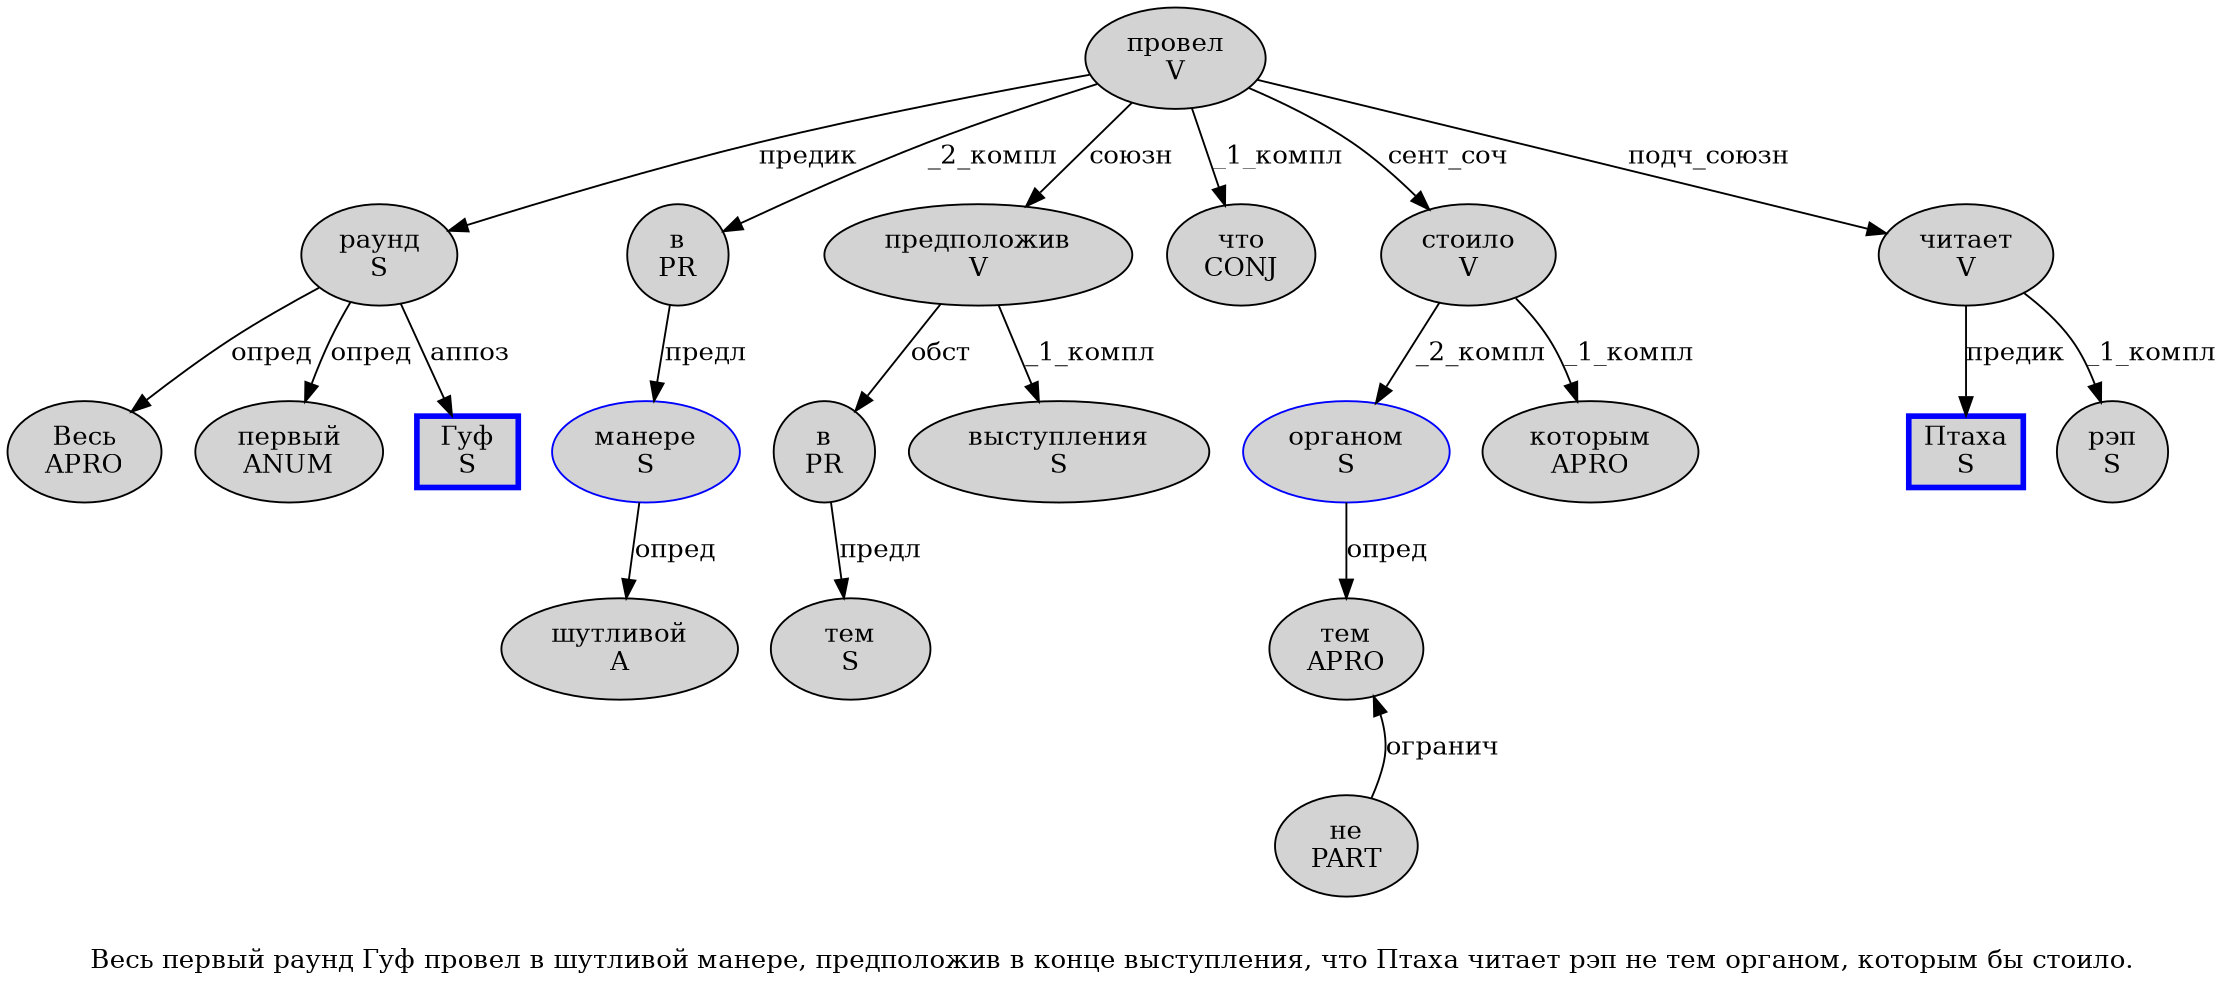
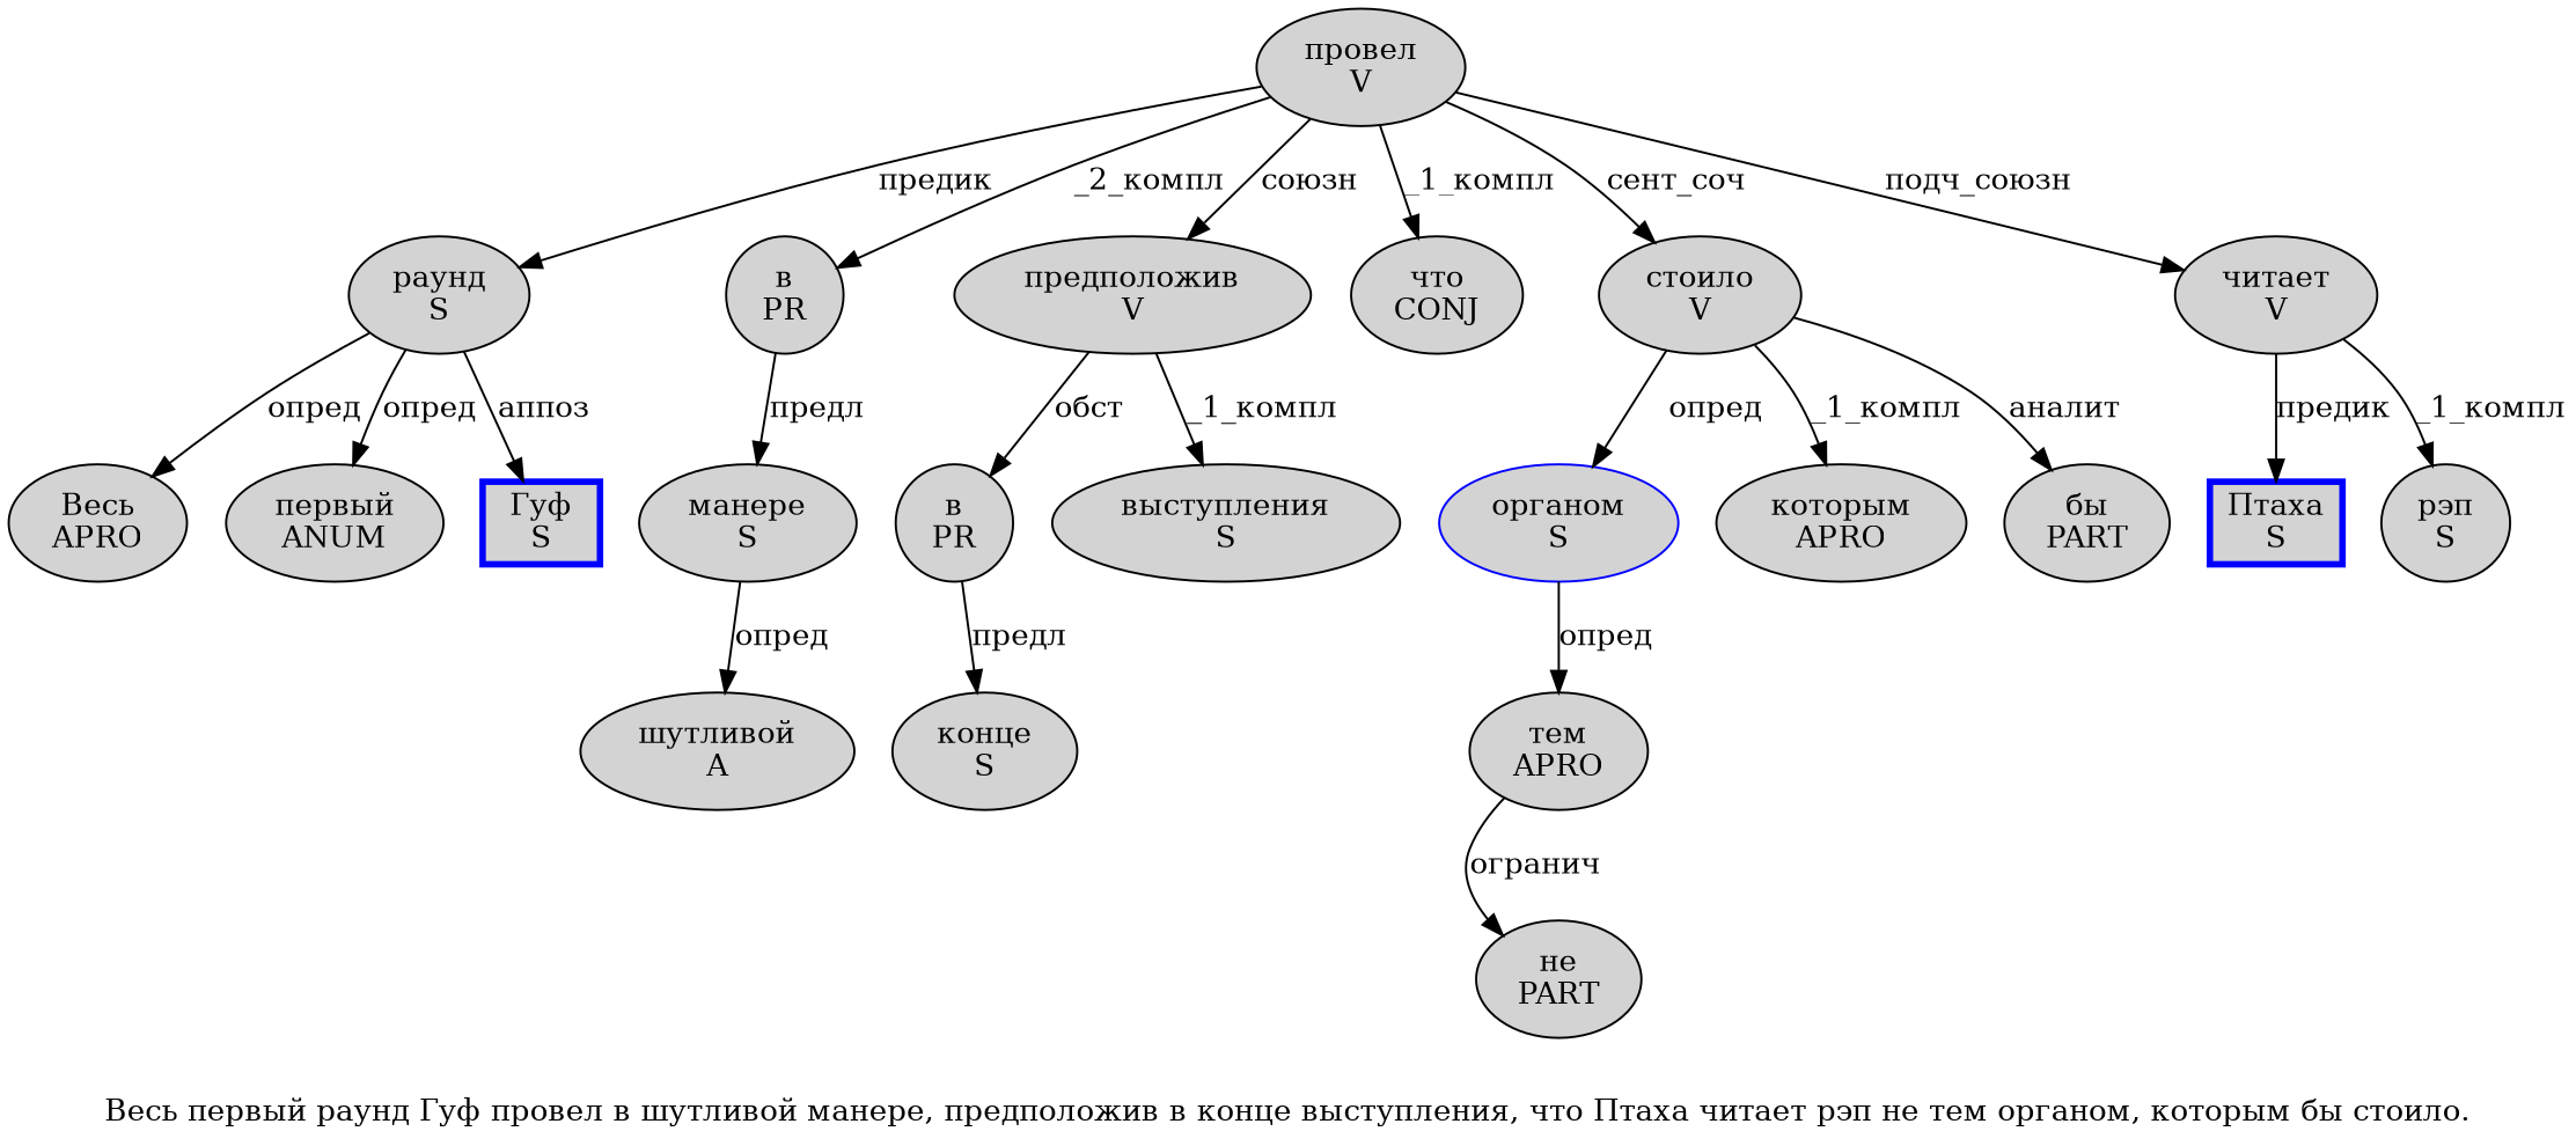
  digraph {
    label="Весь первый раунд Гуф провел в шутливой манере, предположив в конце выступления, что Птаха читает рэп не тем органом, которым бы стоило."
    node [fillcolor=lightgray penwidth=1 shape=ellipse style=filled]
    n1 [label="Весь\nAPRO"]
    n2 [label="первый\nANUM"]
    n3 [label="раунд\nS"]
    n4 [color=blue label="Гуф\nS" penwidth=3 shape=box]
    n5 [label="провел\nV"]
    n6 [label="в\nPR"]
    n7 [label="предположив\nV"]
    n8 [label="что\nCONJ"]
    n9 [label="стоило\nV"]
    n10 [label="читает\nV"]
-   n11 [label="манере\nS" color=blue]
+   n11 [label="манере\nS"]
    n12 [label="в\nPR"]
    n13 [label="выступления\nS"]
    n14 [color=blue label="органом\nS"]
    n15 [label="которым\nAPRO"]
+   n16 [label="бы\nPART"]
    n17 [label="шутливой\nA"]
-   n18 [label="тем\nS"]
+   n18 [label="конце\nS"]
    n19 [color=blue label="Птаха\nS" penwidth=3 shape=box]
    n20 [label="рэп\nS"]
    n21 [label="не\nPART"]
    n22 [label="тем\nAPRO"]
    n3 -> n1 [label="опред"]
    n3 -> n2 [label="опред"]
    n3 -> n4 [label="аппоз"]
    n5 -> n3 [label="предик"]
    n5 -> n6 [label="_2_компл"]
    n5 -> n7 [label="союзн"]
    n5 -> n8 [label="_1_компл"]
    n5 -> n9 [label="сент_соч"]
    n5 -> n10 [label="подч_союзн"]
    n6 -> n11 [label="предл"]
    n7 -> n12 [label="обст"]
    n7 -> n13 [label="_1_компл"]
-   n9 -> n14 [label="_2_компл"]
+   n9 -> n14 [label="опред"]
    n9 -> n15 [label="_1_компл"]
+   n9 -> n16 [label="аналит"]
    n10 -> n19 [label="предик"]
    n10 -> n20 [label="_1_компл"]
    n11 -> n17 [label="опред"]
    n12 -> n18 [label="предл"]
    n14 -> n22 [label="опред"]
-   n21 -> n22 [label="огранич"]
+   n22 -> n21 [label="огранич"]
  }
